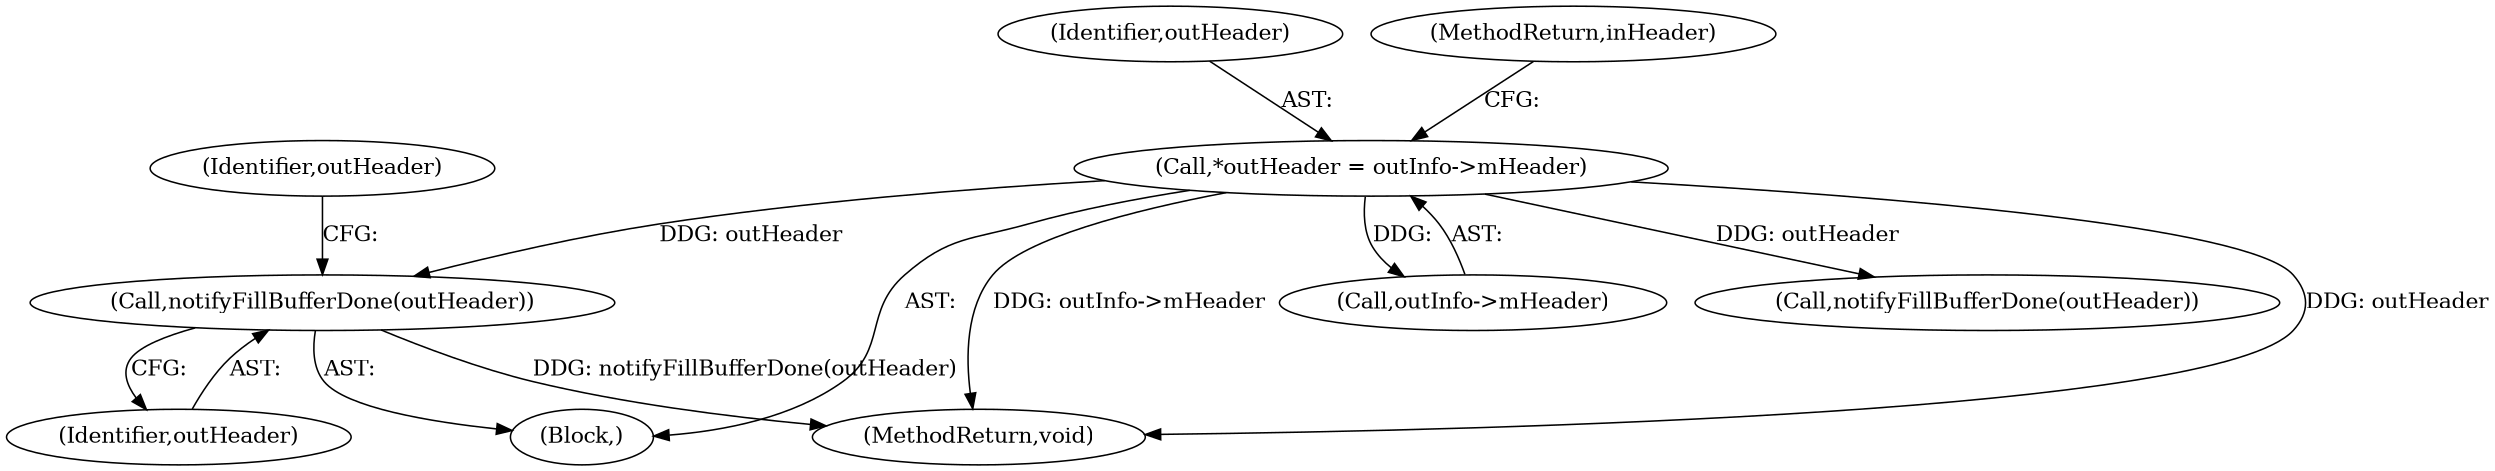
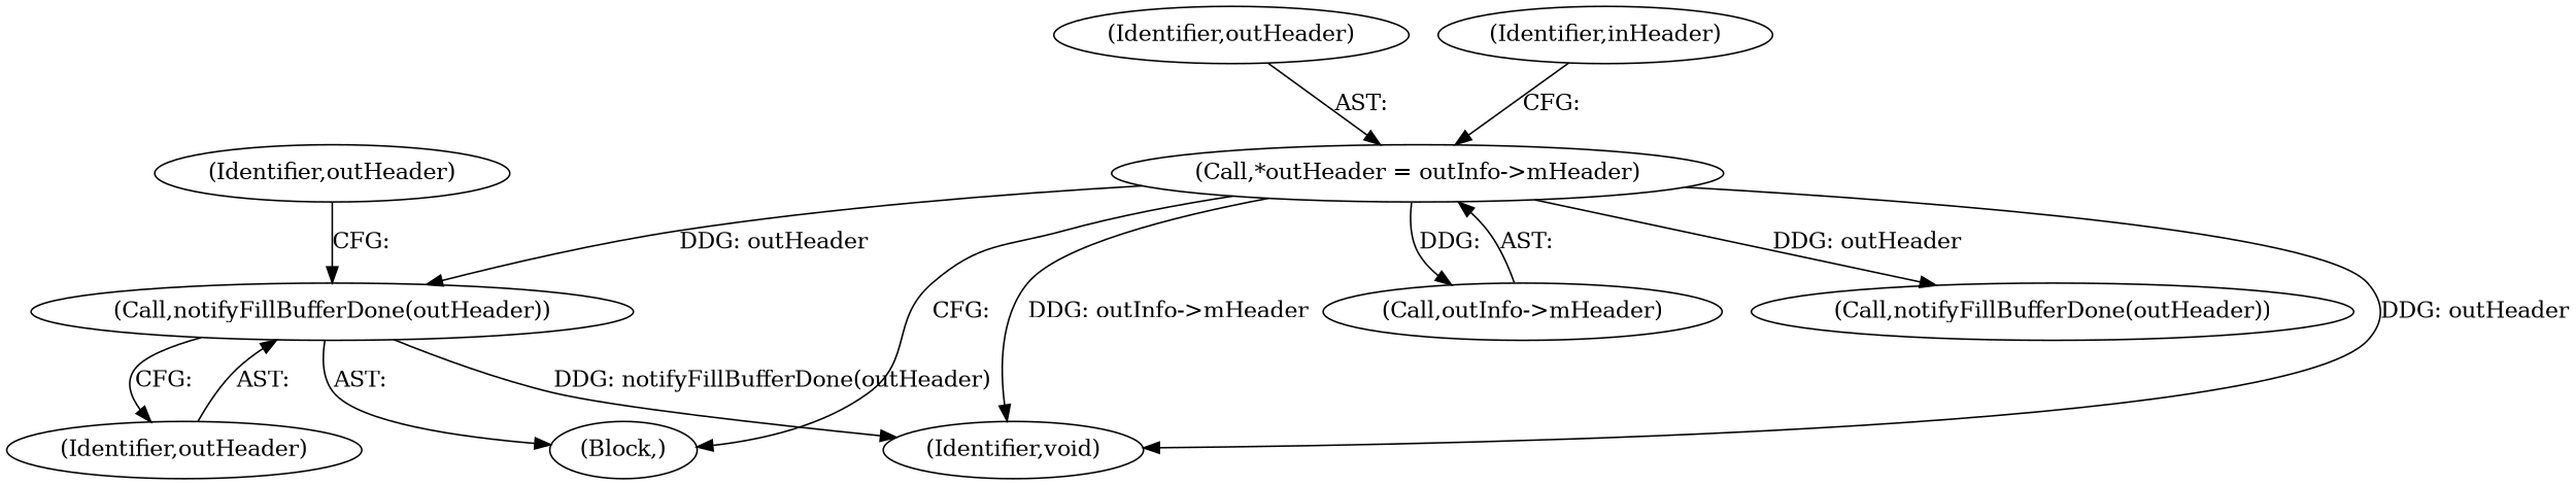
  digraph {
    n1 [label="(Call,notifyFillBufferDone(outHeader))"]
    n2 [label="(Identifier,outHeader)"]
    n3 [label="(Block,)"]
-   n4 [label="(MethodReturn,void)"]
+   n4 [label="(Identifier,void)"]
    n5 [label="(Call,*outHeader = outInfo->mHeader)"]
    n6 [label="(Call,outInfo->mHeader)"]
    n7 [label="(Call,notifyFillBufferDone(outHeader))"]
    n8 [label="(Identifier,outHeader)"]
    n9 [label="(Identifier,outHeader)"]
-   n10 [label="(MethodReturn,inHeader)"]
+   n10 [label="(Identifier,inHeader)"]
    n1 -> n2 [label="CFG: "]
    n1 -> n3 [label="AST: "]
    n1 -> n4 [label="DDG: notifyFillBufferDone(outHeader)"]
    n2 -> n1 [label="AST: "]
    n5 -> n1 [label="DDG: outHeader"]
-   n5 -> n3 [label="AST: "]
+   n5 -> n3 [label="CFG: "]
    n5 -> n4 [label="DDG: outHeader"]
    n5 -> n4 [label="DDG: outInfo->mHeader"]
    n5 -> n6 [label="DDG: "]
    n5 -> n7 [label="DDG: outHeader"]
    n6 -> n5 [label="AST: "]
    n8 -> n1 [label="CFG: "]
    n9 -> n5 [label="AST: "]
    n10 -> n5 [label="CFG: "]
  }
